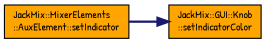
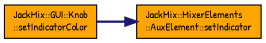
  digraph {
    rankdir=LR
    fontname="Patrick Hand"
    node [color=black fillcolor=orange fontname="Patrick Hand" fontsize=10 shape=record style=filled]
    n1 [fontcolor=black height=0.2 label="JackMix::MixerElements\l::AuxElement::setIndicator" width=0.4]
    n2 [height=0.2 label="JackMix::GUI::Knob\l::setIndicatorColor" width=0.4]
-   n1 -> n2 [color=midnightblue fontname="Patrick Hand" fontsize=10 labelfontname=Helvetica labelfontsize=10 style=bold]
+   n2 -> n1 [color=midnightblue fontname="Patrick Hand" fontsize=10 labelfontname=Helvetica labelfontsize=10 style=bold]
  }
